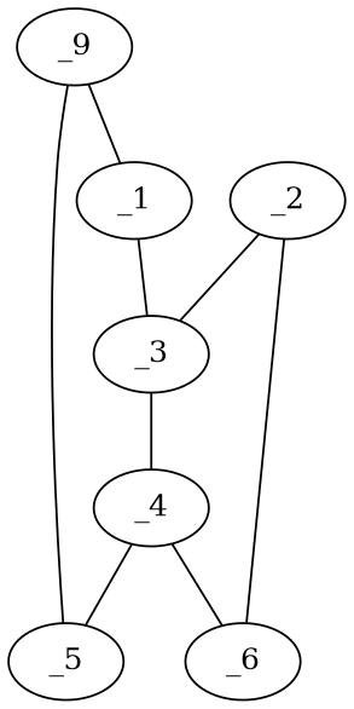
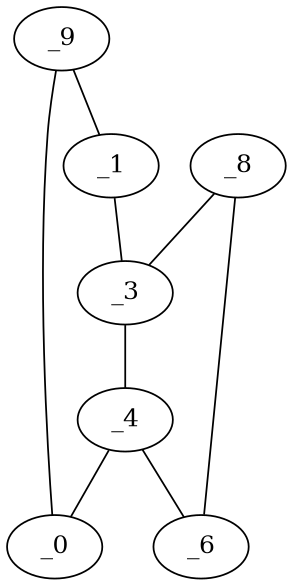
  graph {
    n1 [label=_9 x=0.521076 y=3.04667]
    _1 [x=0.380349 y=0.941993]
-   _5 [x=1.7438 y=2.11298]
+   _5 [x=1.7438 y=2.11298 label=_0]
    _3 [x=1.84696 y=3.00365]
    _4 [x=0.73 y=1.75]
    _6 [x=1.90798 y=2.99368]
-   _2 [x=2.14351 y=0.668423]
+   _2 [x=2.14351 y=0.668423 label=_8]
    n1 -- _1
    n1 -- _5
    _1 -- _3
    _3 -- _4
    _4 -- _5
    _4 -- _6
    _2 -- _3
    _2 -- _6
  }
